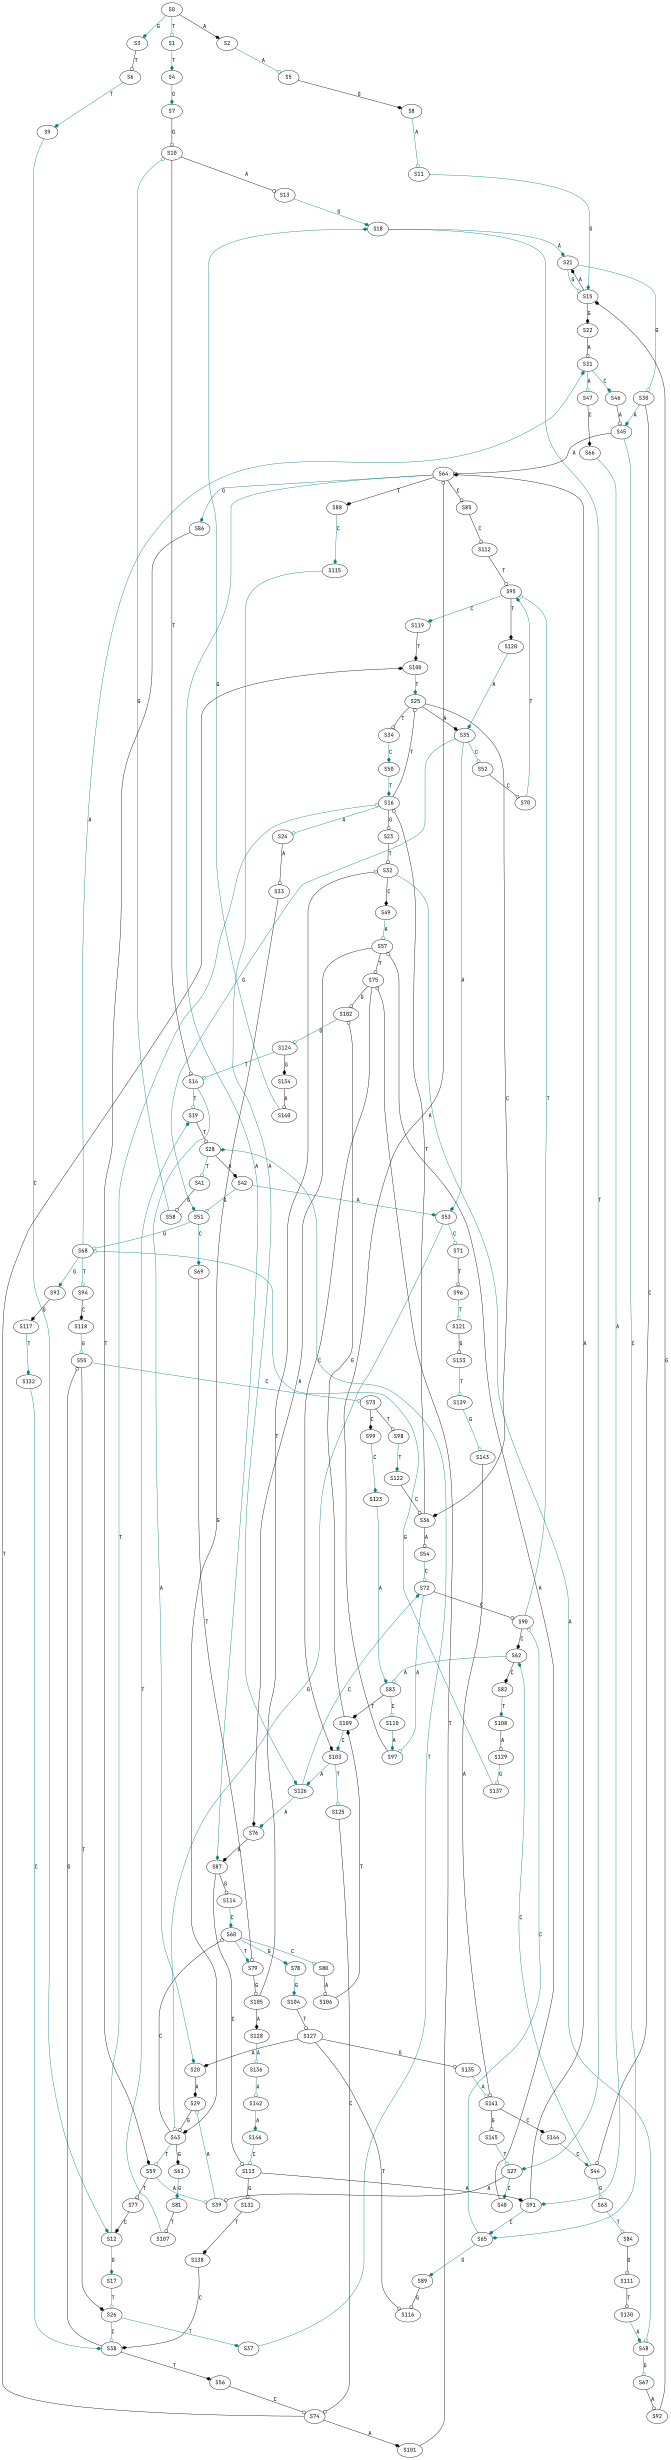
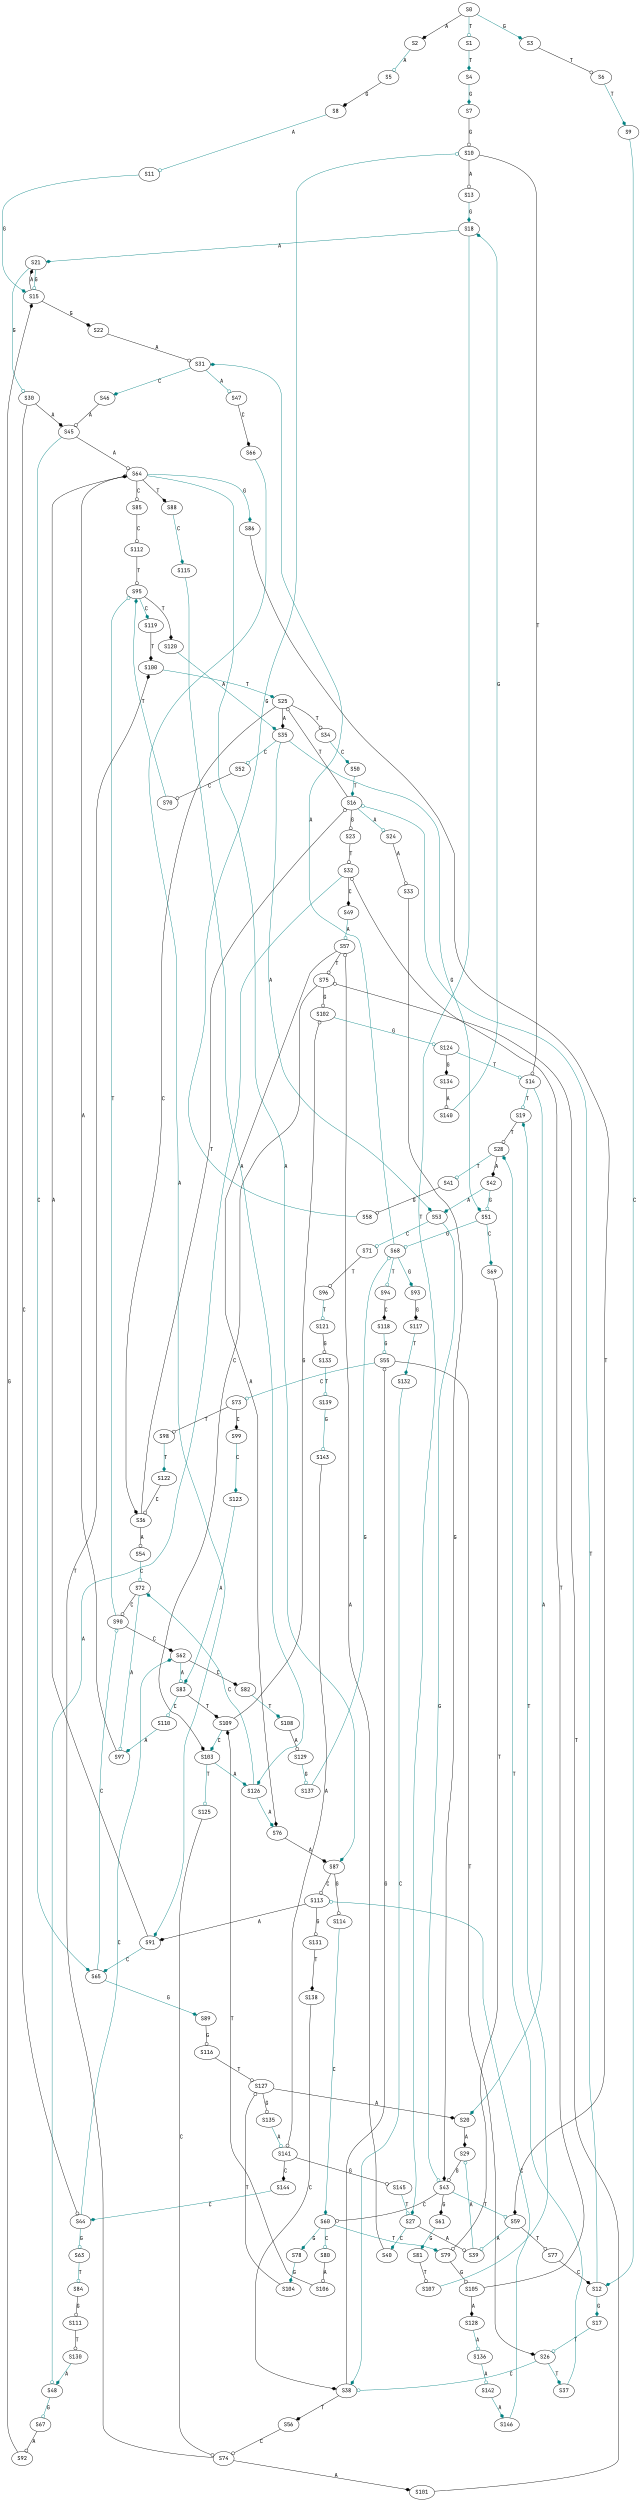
  strict digraph {
    fontname="JetBrains Mono"
    node [fontname="JetBrains Mono"]
    edge [arrowhead=odot color=teal fontname="JetBrains Mono"]
    S0
    S1
    S2
    S3
    S4
    S5
    S6
    S7
    S8
    S9
    S10
    S11
    S12
    S13
    S14
    S15
    S16
    S17
    S18
    S19
    S20
    S21
    S22
    S23
    S24
    S25
    S26
    S27
    S28
    S29
    S30
    S31
    S32
    S33
    S34
    S35
    S36
    S37
    S38
    S39
    S40
    S41
    S42
    S43
    S44
    S45
    S46
    S47
    S48
    S49
    S50
    S51
    S52
    S53
    S54
    S55
    S56
    S57
    S58
    S59
    S60
    S61
    S62
    S63
    S64
    S65
    S66
    S67
    S68
    S69
    S70
    S71
    S72
    S73
    S74
    S75
    S76
    S77
    S78
    S79
    S80
    S81
    S82
    S83
    S84
    S85
    S86
    S87
    S88
    S89
    S90
    S91
    S92
    S93
    S94
    S95
    S96
    S97
    S98
    S99
    S100
    S101
    S102
    S103
    S104
    S105
    S106
    S107
    S108
    S109
    S110
    S111
    S112
    S113
    S114
    S115
    S116
    S117
    S118
    S119
    S120
    S121
    S122
    S123
    S124
    S125
    S126
    S127
    S128
    S129
    S130
    S131
    S132
    S133
    S134
    S135
    S136
    S137
    S138
    S139
    S140
    S141
    S142
    S143
    S144
    S145
    S146
    S0 -> S1 [label=T]
    S0 -> S2 [arrowhead=diamond color=black label=A]
    S0 -> S3 [arrowhead=diamond label=G]
    S1 -> S4 [arrowhead=diamond label=T]
    S2 -> S5 [label=A]
    S3 -> S6 [color=black label=T]
    S4 -> S7 [arrowhead=diamond label=G]
    S5 -> S8 [arrowhead=diamond color=black label=G]
    S6 -> S9 [arrowhead=diamond label=T]
    S7 -> S10 [color=black label=G]
    S8 -> S11 [label=A]
    S9 -> S12 [arrowhead=diamond label=C]
    S10 -> S13 [color=black label=A]
    S10 -> S14 [color=black label=T]
    S11 -> S15 [arrowhead=diamond label=G]
    S12 -> S16 [label=T]
    S12 -> S17 [arrowhead=diamond label=G]
    S13 -> S18 [arrowhead=diamond label=G]
    S14 -> S19 [label=T]
    S14 -> S20 [arrowhead=diamond label=A]
    S15 -> S21 [arrowhead=diamond color=black label=A]
    S15 -> S22 [arrowhead=diamond color=black label=G]
    S16 -> S23 [color=black label=G]
    S16 -> S24 [label=A]
    S16 -> S25 [color=black label=T]
    S17 -> S26 [label=T]
    S18 -> S21 [arrowhead=diamond label=A]
    S18 -> S27 [arrowhead=diamond label=T]
    S19 -> S28 [color=black label=T]
    S20 -> S29 [arrowhead=diamond color=black label=A]
    S21 -> S15 [label=G]
    S21 -> S30 [label=G]
    S22 -> S31 [color=black label=A]
    S23 -> S32 [color=black label=T]
    S24 -> S33 [color=black label=A]
    S25 -> S34 [color=black label=T]
    S25 -> S35 [arrowhead=diamond color=black label=A]
    S25 -> S36 [arrowhead=diamond color=black label=C]
    S26 -> S37 [arrowhead=diamond label=T]
    S26 -> S38 [label=C]
    S27 -> S39 [color=black label=A]
    S27 -> S40 [arrowhead=diamond label=C]
    S28 -> S41 [label=T]
    S28 -> S42 [arrowhead=diamond color=black label=A]
    S29 -> S43 [color=black label=G]
    S30 -> S44 [color=black label=C]
-   S30 -> S45 [arrowhead=diamond label=A]
+   S30 -> S45 [arrowhead=diamond color=black label=A]
    S31 -> S46 [arrowhead=diamond label=C]
    S31 -> S47 [label=A]
    S32 -> S48 [label=A]
    S32 -> S49 [arrowhead=diamond color=black label=C]
    S33 -> S43 [arrowhead=diamond color=black label=G]
    S34 -> S50 [arrowhead=diamond label=C]
    S35 -> S51 [arrowhead=diamond label=G]
    S35 -> S52 [label=C]
    S35 -> S53 [arrowhead=diamond label=A]
    S36 -> S16 [color=black label=T]
    S36 -> S54 [color=black label=A]
    S37 -> S28 [arrowhead=diamond label=T]
    S38 -> S55 [color=black label=G]
    S38 -> S56 [arrowhead=diamond color=black label=T]
    S39 -> S29 [label=A]
    S40 -> S57 [color=black label=A]
    S41 -> S58 [color=black label=G]
    S42 -> S51 [label=G]
    S42 -> S53 [arrowhead=diamond label=A]
    S43 -> S59 [label=T]
    S43 -> S60 [color=black label=C]
    S43 -> S61 [arrowhead=diamond color=black label=G]
    S44 -> S62 [arrowhead=diamond label=C]
    S44 -> S63 [label=G]
    S45 -> S64 [color=black label=A]
    S45 -> S65 [arrowhead=diamond label=C]
    S46 -> S45 [color=black label=A]
    S47 -> S66 [arrowhead=diamond color=black label=C]
    S48 -> S67 [label=G]
    S49 -> S57 [label=A]
    S50 -> S16 [arrowhead=diamond label=T]
    S51 -> S68 [label=G]
    S51 -> S69 [arrowhead=diamond label=C]
    S52 -> S70 [color=black label=C]
    S53 -> S43 [label=G]
    S53 -> S71 [label=C]
    S54 -> S72 [label=C]
    S55 -> S26 [arrowhead=diamond color=black label=T]
    S55 -> S73 [label=C]
    S56 -> S74 [color=black label=C]
    S57 -> S75 [color=black label=T]
    S57 -> S76 [arrowhead=diamond color=black label=A]
    S58 -> S10 [label=G]
    S59 -> S39 [label=A]
    S59 -> S77 [color=black label=T]
    S60 -> S78 [arrowhead=diamond label=G]
    S60 -> S79 [arrowhead=diamond label=T]
    S60 -> S80 [label=C]
    S61 -> S81 [arrowhead=diamond label=G]
    S62 -> S82 [arrowhead=diamond color=black label=C]
    S62 -> S83 [label=A]
    S63 -> S84 [label=T]
    S64 -> S85 [color=black label=C]
    S64 -> S86 [arrowhead=diamond label=G]
    S64 -> S87 [arrowhead=diamond label=A]
    S64 -> S88 [arrowhead=diamond color=black label=T]
    S65 -> S89 [arrowhead=diamond label=G]
    S65 -> S90 [label=C]
    S66 -> S91 [arrowhead=diamond label=A]
    S67 -> S92 [color=black label=A]
    S68 -> S31 [arrowhead=diamond label=A]
    S68 -> S93 [arrowhead=diamond label=G]
    S68 -> S94 [label=T]
    S69 -> S79 [color=black label=T]
    S70 -> S95 [arrowhead=diamond label=T]
    S71 -> S96 [color=black label=T]
    S72 -> S90 [color=black label=C]
    S72 -> S97 [label=A]
    S73 -> S98 [color=black label=T]
    S73 -> S99 [arrowhead=diamond color=black label=C]
    S74 -> S100 [arrowhead=diamond color=black label=T]
    S74 -> S101 [arrowhead=diamond color=black label=A]
    S75 -> S102 [color=black label=G]
    S75 -> S103 [arrowhead=diamond color=black label=C]
    S76 -> S87 [arrowhead=diamond color=black label=A]
    S77 -> S12 [arrowhead=diamond color=black label=C]
    S78 -> S104 [arrowhead=diamond label=G]
    S79 -> S105 [color=black label=G]
    S80 -> S106 [color=black label=A]
    S81 -> S107 [color=black label=T]
    S82 -> S108 [arrowhead=diamond label=T]
    S83 -> S109 [arrowhead=diamond color=black label=T]
    S83 -> S110 [label=C]
    S84 -> S111 [color=black label=G]
    S85 -> S112 [color=black label=C]
    S86 -> S59 [arrowhead=diamond color=black label=T]
    S87 -> S113 [color=black label=C]
    S87 -> S114 [color=black label=G]
    S88 -> S115 [arrowhead=diamond label=C]
    S89 -> S116 [color=black label=G]
    S90 -> S62 [arrowhead=diamond color=black label=C]
    S90 -> S95 [label=T]
    S91 -> S64 [arrowhead=diamond color=black label=A]
    S91 -> S65 [arrowhead=diamond label=C]
    S92 -> S15 [arrowhead=diamond color=black label=G]
    S93 -> S117 [arrowhead=diamond color=black label=G]
    S94 -> S118 [arrowhead=diamond color=black label=C]
    S95 -> S119 [arrowhead=diamond label=C]
    S95 -> S120 [arrowhead=diamond color=black label=T]
    S96 -> S121 [label=T]
    S97 -> S64 [color=black label=A]
    S98 -> S122 [arrowhead=diamond label=T]
    S99 -> S123 [arrowhead=diamond label=C]
    S100 -> S25 [arrowhead=diamond label=T]
    S101 -> S75 [color=black label=T]
    S102 -> S124 [label=G]
    S103 -> S125 [label=T]
    S103 -> S126 [arrowhead=diamond label=A]
    S104 -> S127 [color=black label=T]
    S105 -> S32 [color=black label=T]
    S105 -> S128 [arrowhead=diamond color=black label=A]
    S106 -> S109 [arrowhead=diamond color=black label=T]
    S107 -> S19 [arrowhead=diamond label=T]
    S108 -> S129 [color=black label=A]
    S109 -> S102 [color=black label=G]
    S109 -> S103 [arrowhead=diamond label=C]
    S110 -> S97 [arrowhead=diamond label=A]
    S111 -> S130 [color=black label=T]
    S112 -> S95 [color=black label=T]
    S113 -> S91 [arrowhead=diamond color=black label=A]
    S113 -> S131 [color=black label=G]
    S114 -> S60 [arrowhead=diamond label=C]
    S115 -> S126 [arrowhead=diamond label=A]
-   S127 -> S116 [color=black label=T]
+   S116 -> S127 [color=black label=T]
    S117 -> S132 [arrowhead=diamond label=T]
    S118 -> S55 [label=G]
    S119 -> S100 [arrowhead=diamond color=black label=T]
    S120 -> S35 [arrowhead=diamond label=A]
    S121 -> S133 [color=black label=G]
    S122 -> S36 [color=black label=C]
    S123 -> S83 [arrowhead=diamond label=A]
    S124 -> S14 [label=T]
    S124 -> S134 [arrowhead=diamond color=black label=G]
    S125 -> S74 [color=black label=C]
    S126 -> S72 [arrowhead=diamond label=C]
    S126 -> S76 [arrowhead=diamond label=A]
    S127 -> S20 [arrowhead=diamond color=black label=A]
    S127 -> S135 [color=black label=G]
    S128 -> S136 [label=A]
    S129 -> S137 [label=G]
    S130 -> S48 [arrowhead=diamond label=A]
    S131 -> S138 [arrowhead=diamond color=black label=T]
    S132 -> S38 [arrowhead=diamond label=C]
    S133 -> S139 [label=T]
    S134 -> S140 [color=black label=A]
    S135 -> S141 [label=A]
    S136 -> S142 [label=A]
    S137 -> S68 [label=G]
    S138 -> S38 [arrowhead=diamond color=black label=C]
    S139 -> S143 [label=G]
    S140 -> S18 [arrowhead=diamond label=G]
    S141 -> S144 [arrowhead=diamond color=black label=C]
    S141 -> S145 [color=black label=G]
    S142 -> S146 [arrowhead=diamond label=A]
    S143 -> S141 [color=black label=A]
    S144 -> S44 [arrowhead=diamond label=C]
    S145 -> S27 [label=T]
    S146 -> S113 [label=C]
  }
